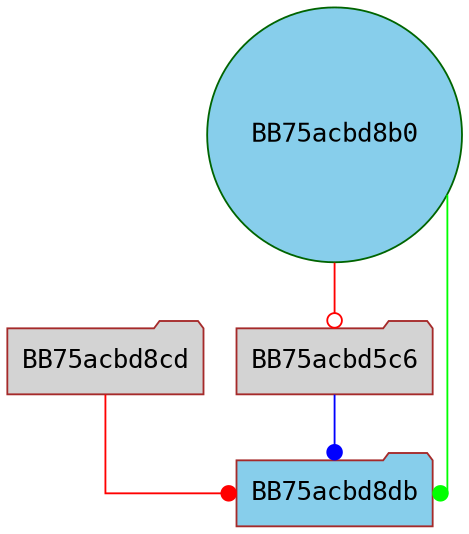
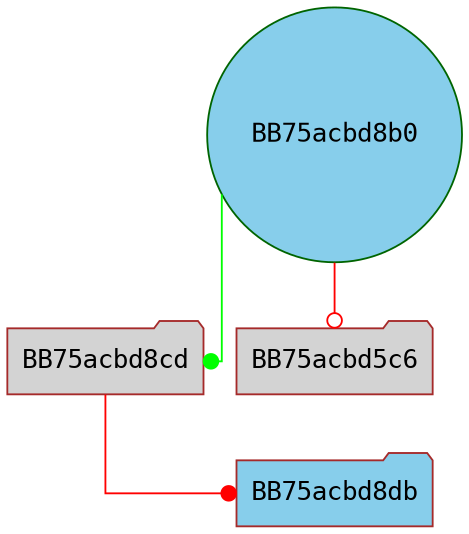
  digraph {
    fontname="DejaVu Sans Mono"
    splines=ortho
    node [color=brown fillcolor=skyblue fontname="DejaVu Sans Mono" shape=folder style=filled]
    edge [arrowhead=dot color=red fontname="DejaVu Sans Mono"]
    BB75acbd8b0 [color=darkgreen shape=circle]
    BB75acbd8cd [fillcolor=lightgrey]
    n3 [fillcolor=lightgrey label=BB75acbd5c6]
    BB75acbd8db
-   BB75acbd8b0 -> BB75acbd8db [color=green]
+   BB75acbd8b0 -> BB75acbd8cd [color=green]
    BB75acbd8b0 -> n3 [arrowhead=odot]
    BB75acbd8cd -> BB75acbd8db
-   n3 -> BB75acbd8db [color=blue]
  }
